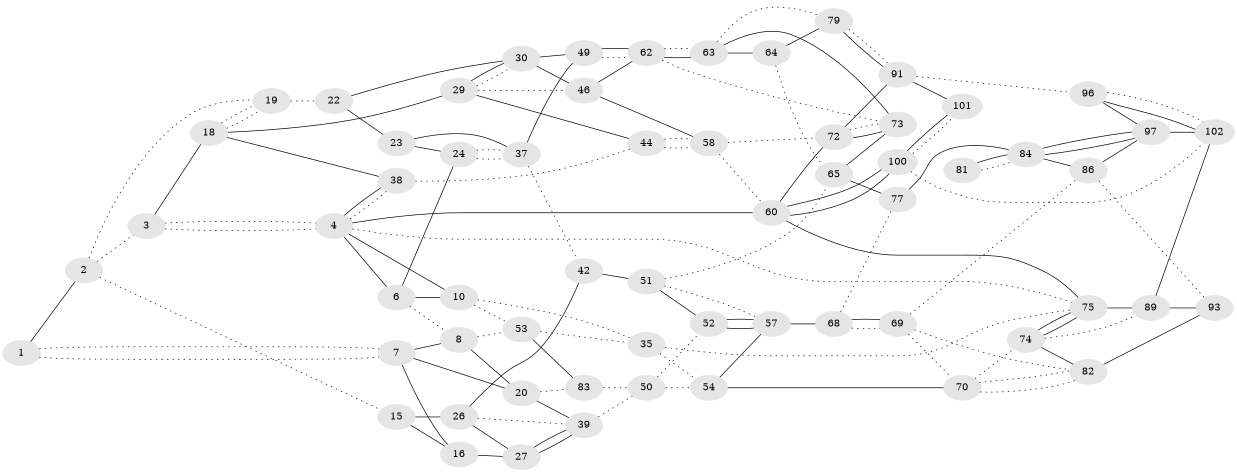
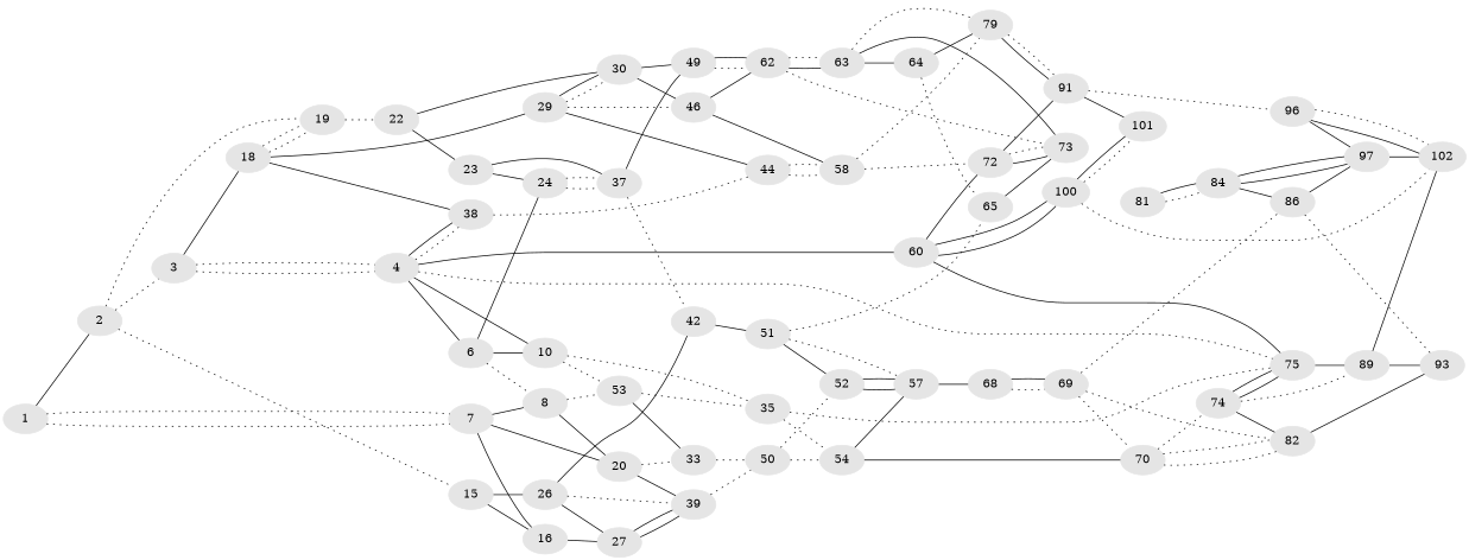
  graph {
    rankdir=LR
    node [color=gray90 style=filled]
    edge [style=solid]
    2 [super="+14"]
    1
    7 [super="+17"]
    3
    15 [super="+25"]
    19
    8 [super="+12"]
    16
    20 [super="+21"]
    4 [super="+5"]
    18 [super="+28"]
    26 [super="+43"]
    22 [super="+31"]
    6 [super="+9"]
    10 [super="+11"]
    38
    60 [super="+61"]
    75 [super="+88"]
    29 [super="+45"]
    24
    n21 [label=53 super="+34"]
    35 [super="+36"]
    44
    72 [super="+90"]
    100 [super="+104"]
    89 [super="+94"]
    27
-   33 [label=83]
+   33
    39 [super="+40"]
    54 [super="+55"]
    50 [super="+53"]
    37 [super="+41"]
    42
    30 [super="+48"]
    46 [super="+47"]
    23 [super="+32"]
    49
    51 [super="+56"]
    58 [super="+59"]
    62 [super="+67"]
    52
    57 [super="+66"]
    70 [super="+71"]
    65 [super="+76"]
    63 [super="+78"]
    73
    68
-   77
    82 [super="+92"]
    74 [super="+83"]
    69 [super="+87"]
    91 [super="+95"]
    102 [super="+103"]
    101
    64
    79 [super="+80"]
    84 [super="+85"]
    81
    86 [super="+99"]
    93
    97 [super="+98"]
    96
    2 -- 3 [style=dotted]
    2 -- 15 [style=dotted]
    2 -- 19 [style=dotted]
    1 -- 2
    1 -- 7 [style=dotted]
    1 -- 7 [style=dotted]
    7 -- 8
    7 -- 16
    7 -- 20
    3 -- 4 [style=dotted]
    3 -- 4 [style=dotted]
    3 -- 18
    15 -- 16
    15 -- 26
    19 -- 22 [style=dotted]
    8 -- 20
    8 -- n21 [style=dotted]
    16 -- 27
    20 -- 33 [style=dotted]
    20 -- 39
    4 -- 6
    4 -- 10
    4 -- 38 [style=dotted]
    4 -- 38
    4 -- 60
    4 -- 75 [style=dotted]
    18 -- 19 [style=dotted]
    18 -- 19 [style=dotted]
    18 -- 38
    18 -- 29
    26 -- 27
    26 -- 39 [style=dotted]
    26 -- 42
    22 -- 30
    22 -- 23 [weight=2]
    6 -- 8 [style=dotted]
    6 -- 10
    6 -- 24
    10 -- n21 [style=dotted]
    10 -- 35 [style=dotted]
    38 -- 44 [style=dotted]
    60 -- 75
    60 -- 72
    60 -- 100
    60 -- 100
    75 -- 89
    29 -- 44
    29 -- 30 [style=dotted]
    29 -- 30
    29 -- 46 [style=dotted]
    24 -- 37 [style=dotted]
    24 -- 37 [style=dotted]
    n21 -- 35 [style=dotted]
    n21 -- 33
    35 -- 75 [style=dotted]
    35 -- 54 [style=dotted]
    44 -- 58 [style=dotted]
    44 -- 58 [style=dotted]
    72 -- 73
    72 -- 73 [style=dotted]
    72 -- 91
    100 -- 102 [style=dotted]
    100 -- 101 [style=dotted weight=2]
    100 -- 101
    89 -- 102
    89 -- 93
    27 -- 39
    27 -- 39
    33 -- 50 [style=dotted]
    39 -- 50 [style=dotted]
    54 -- 57
    54 -- 70
    50 -- 54 [style=dotted]
    50 -- 52 [style=dotted]
    37 -- 42 [style=dotted]
    37 -- 49
    42 -- 51
    30 -- 46
    30 -- 49
    46 -- 58
    46 -- 62
    23 -- 24
    23 -- 37
    49 -- 62 [style=dotted]
    49 -- 62
    51 -- 52
    51 -- 57 [style=dotted]
    51 -- 65 [style=dotted]
-   58 -- 60 [style=dotted]
+   58 -- 79 [style=dotted]
    58 -- 72 [style=dotted]
    62 -- 63
    62 -- 63 [style=dotted]
    62 -- 73 [style=dotted]
    52 -- 57
    52 -- 57
    57 -- 68
    70 -- 82 [style=dotted]
    70 -- 82 [style=dotted]
    70 -- 74 [style=dotted]
    65 -- 73
-   65 -- 77
    63 -- 73
    63 -- 64
    63 -- 79 [style=dotted]
-   68 -- 77 [style=dotted]
    68 -- 69 [style=dotted]
    68 -- 69
-   77 -- 84
    82 -- 93
    74 -- 75
    74 -- 75
    74 -- 89 [style=dotted]
    74 -- 82
    69 -- 70 [style=dotted]
    69 -- 82 [style=dotted]
    69 -- 86 [style=dotted]
    91 -- 101
    91 -- 96 [style=dotted]
    64 -- 65 [style=dotted]
    64 -- 79
    79 -- 91
    79 -- 91 [style=dotted]
    84 -- 86
    84 -- 97
    84 -- 97
    81 -- 84 [style=dotted]
    81 -- 84
    86 -- 93 [style=dotted]
    86 -- 97
    97 -- 102
    96 -- 102
    96 -- 102 [style=dotted]
    96 -- 97
  }
